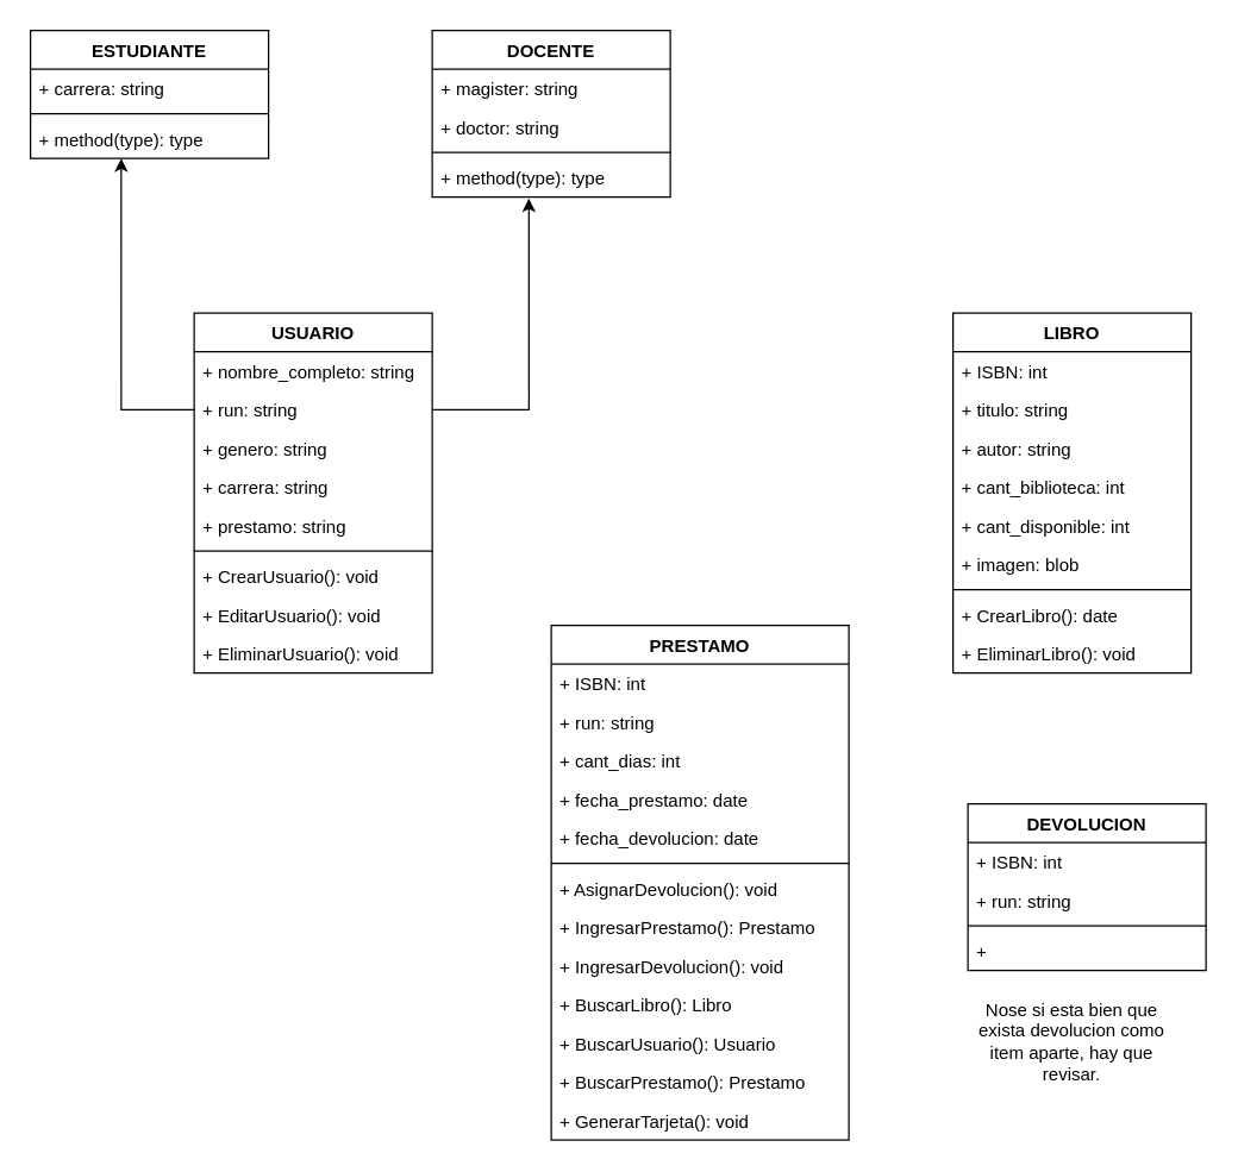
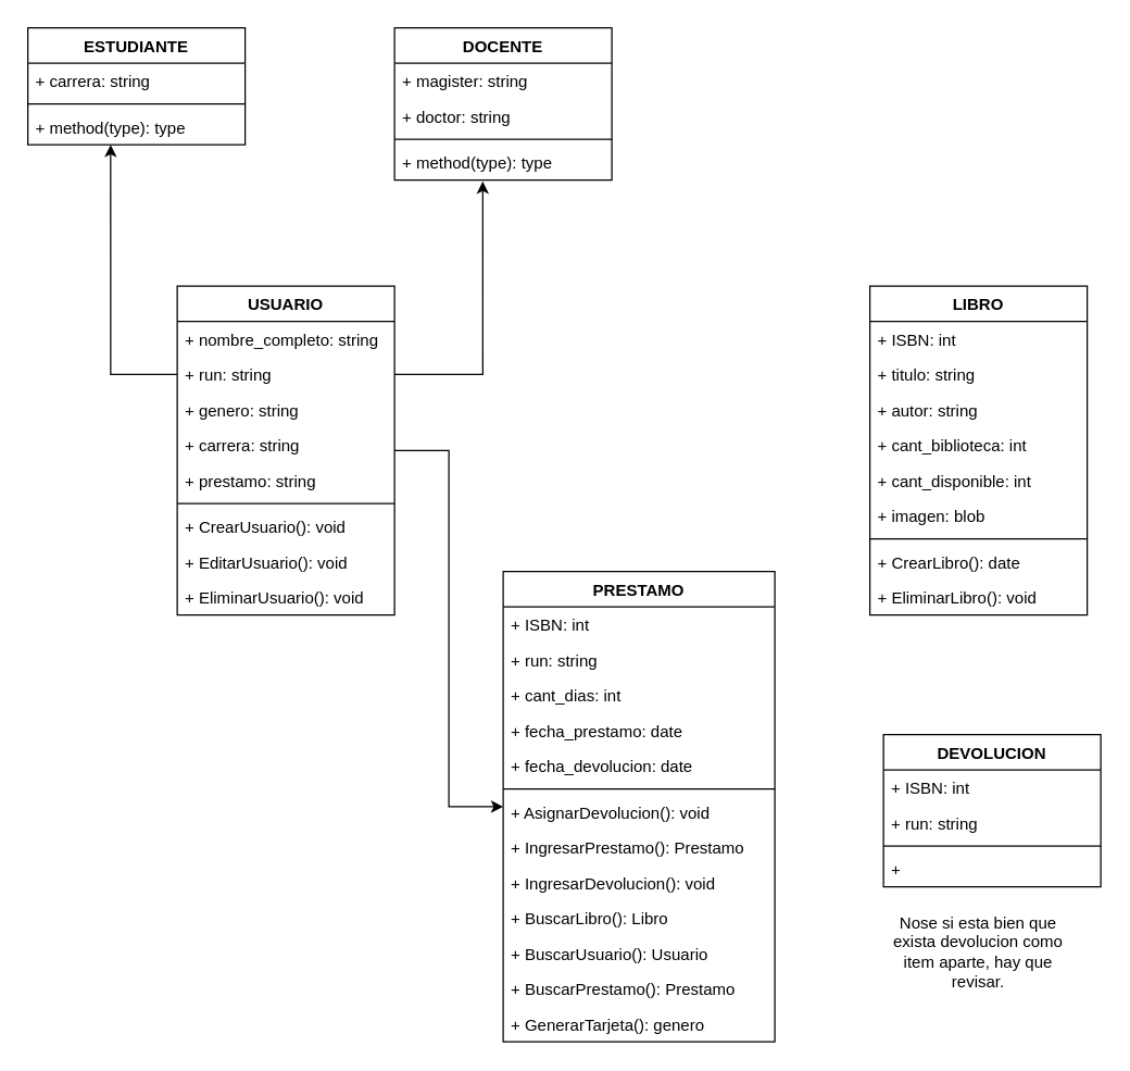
  <mxCell id="0" />
  <mxCell id="1" parent="0" />
  <mxCell id="2" value="DOCENTE" style="swimlane;fontStyle=1;align=center;verticalAlign=top;childLayout=stackLayout;horizontal=1;startSize=26;horizontalStack=0;resizeParent=1;resizeParentMax=0;resizeLast=0;collapsible=1;marginBottom=0;" parent="1" vertex="1"><mxGeometry x="290" y="20" width="160" height="112" as="geometry" /></mxCell>
  <mxCell id="3" value="+ magister: string" style="text;strokeColor=none;fillColor=none;align=left;verticalAlign=top;spacingLeft=4;spacingRight=4;overflow=hidden;rotatable=0;points=[[0,0.5],[1,0.5]];portConstraint=eastwest;" parent="2" vertex="1"><mxGeometry y="26" width="160" height="26" as="geometry" /></mxCell>
  <mxCell id="4" value="+ doctor: string" style="text;strokeColor=none;fillColor=none;align=left;verticalAlign=top;spacingLeft=4;spacingRight=4;overflow=hidden;rotatable=0;points=[[0,0.5],[1,0.5]];portConstraint=eastwest;" parent="2" vertex="1"><mxGeometry y="52" width="160" height="26" as="geometry" /></mxCell>
  <mxCell id="5" value="" style="line;strokeWidth=1;fillColor=none;align=left;verticalAlign=middle;spacingTop=-1;spacingLeft=3;spacingRight=3;rotatable=0;labelPosition=right;points=[];portConstraint=eastwest;strokeColor=inherit;" parent="2" vertex="1"><mxGeometry y="78" width="160" height="8" as="geometry" /></mxCell>
  <mxCell id="6" value="+ method(type): type" style="text;strokeColor=none;fillColor=none;align=left;verticalAlign=top;spacingLeft=4;spacingRight=4;overflow=hidden;rotatable=0;points=[[0,0.5],[1,0.5]];portConstraint=eastwest;" parent="2" vertex="1"><mxGeometry y="86" width="160" height="26" as="geometry" /></mxCell>
  <mxCell id="7" value="ESTUDIANTE" style="swimlane;fontStyle=1;align=center;verticalAlign=top;childLayout=stackLayout;horizontal=1;startSize=26;horizontalStack=0;resizeParent=1;resizeParentMax=0;resizeLast=0;collapsible=1;marginBottom=0;" parent="1" vertex="1"><mxGeometry x="20" y="20" width="160" height="86" as="geometry" /></mxCell>
  <mxCell id="8" value="+ carrera: string" style="text;strokeColor=none;fillColor=none;align=left;verticalAlign=top;spacingLeft=4;spacingRight=4;overflow=hidden;rotatable=0;points=[[0,0.5],[1,0.5]];portConstraint=eastwest;" parent="7" vertex="1"><mxGeometry y="26" width="160" height="26" as="geometry" /></mxCell>
  <mxCell id="9" value="" style="line;strokeWidth=1;fillColor=none;align=left;verticalAlign=middle;spacingTop=-1;spacingLeft=3;spacingRight=3;rotatable=0;labelPosition=right;points=[];portConstraint=eastwest;strokeColor=inherit;" parent="7" vertex="1"><mxGeometry y="52" width="160" height="8" as="geometry" /></mxCell>
  <mxCell id="10" value="+ method(type): type" style="text;strokeColor=none;fillColor=none;align=left;verticalAlign=top;spacingLeft=4;spacingRight=4;overflow=hidden;rotatable=0;points=[[0,0.5],[1,0.5]];portConstraint=eastwest;" parent="7" vertex="1"><mxGeometry y="60" width="160" height="26" as="geometry" /></mxCell>
+ <mxCell id="11" value="" style="edgeStyle=orthogonalEdgeStyle;rounded=0;orthogonalLoop=1;jettySize=auto;html=1;" edge="1" parent="1" source="12" target="34"><mxGeometry relative="1" as="geometry" /></mxCell>
  <mxCell id="12" value="USUARIO" style="swimlane;fontStyle=1;align=center;verticalAlign=top;childLayout=stackLayout;horizontal=1;startSize=26;horizontalStack=0;resizeParent=1;resizeParentMax=0;resizeLast=0;collapsible=1;marginBottom=0;" parent="1" vertex="1"><mxGeometry x="130" y="210" width="160" height="242" as="geometry" /></mxCell>
  <mxCell id="13" value="+ nombre_completo: string" style="text;strokeColor=none;fillColor=none;align=left;verticalAlign=top;spacingLeft=4;spacingRight=4;overflow=hidden;rotatable=0;points=[[0,0.5],[1,0.5]];portConstraint=eastwest;" parent="12" vertex="1"><mxGeometry y="26" width="160" height="26" as="geometry" /></mxCell>
  <mxCell id="14" value="+ run: string" style="text;strokeColor=none;fillColor=none;align=left;verticalAlign=top;spacingLeft=4;spacingRight=4;overflow=hidden;rotatable=0;points=[[0,0.5],[1,0.5]];portConstraint=eastwest;" parent="12" vertex="1"><mxGeometry y="52" width="160" height="26" as="geometry" /></mxCell>
  <mxCell id="15" value="+ genero: string" style="text;strokeColor=none;fillColor=none;align=left;verticalAlign=top;spacingLeft=4;spacingRight=4;overflow=hidden;rotatable=0;points=[[0,0.5],[1,0.5]];portConstraint=eastwest;" parent="12" vertex="1"><mxGeometry y="78" width="160" height="26" as="geometry" /></mxCell>
  <mxCell id="16" value="+ carrera: string" style="text;strokeColor=none;fillColor=none;align=left;verticalAlign=top;spacingLeft=4;spacingRight=4;overflow=hidden;rotatable=0;points=[[0,0.5],[1,0.5]];portConstraint=eastwest;" vertex="1" parent="12"><mxGeometry y="104" width="160" height="26" as="geometry" /></mxCell>
  <mxCell id="17" value="+ prestamo: string" style="text;strokeColor=none;fillColor=none;align=left;verticalAlign=top;spacingLeft=4;spacingRight=4;overflow=hidden;rotatable=0;points=[[0,0.5],[1,0.5]];portConstraint=eastwest;" vertex="1" parent="12"><mxGeometry y="130" width="160" height="26" as="geometry" /></mxCell>
  <mxCell id="18" value="" style="line;strokeWidth=1;fillColor=none;align=left;verticalAlign=middle;spacingTop=-1;spacingLeft=3;spacingRight=3;rotatable=0;labelPosition=right;points=[];portConstraint=eastwest;strokeColor=inherit;" parent="12" vertex="1"><mxGeometry y="156" width="160" height="8" as="geometry" /></mxCell>
  <mxCell id="19" value="+ CrearUsuario(): void" style="text;strokeColor=none;fillColor=none;align=left;verticalAlign=top;spacingLeft=4;spacingRight=4;overflow=hidden;rotatable=0;points=[[0,0.5],[1,0.5]];portConstraint=eastwest;" parent="12" vertex="1"><mxGeometry y="164" width="160" height="26" as="geometry" /></mxCell>
  <mxCell id="20" value="+ EditarUsuario(): void" style="text;strokeColor=none;fillColor=none;align=left;verticalAlign=top;spacingLeft=4;spacingRight=4;overflow=hidden;rotatable=0;points=[[0,0.5],[1,0.5]];portConstraint=eastwest;" vertex="1" parent="12"><mxGeometry y="190" width="160" height="26" as="geometry" /></mxCell>
  <mxCell id="21" value="+ EliminarUsuario(): void" style="text;strokeColor=none;fillColor=none;align=left;verticalAlign=top;spacingLeft=4;spacingRight=4;overflow=hidden;rotatable=0;points=[[0,0.5],[1,0.5]];portConstraint=eastwest;" vertex="1" parent="12"><mxGeometry y="216" width="160" height="26" as="geometry" /></mxCell>
  <mxCell id="22" value="LIBRO" style="swimlane;fontStyle=1;align=center;verticalAlign=top;childLayout=stackLayout;horizontal=1;startSize=26;horizontalStack=0;resizeParent=1;resizeParentMax=0;resizeLast=0;collapsible=1;marginBottom=0;" parent="1" vertex="1"><mxGeometry x="640" y="210" width="160" height="242" as="geometry" /></mxCell>
  <mxCell id="23" value="+ ISBN: int" style="text;strokeColor=none;fillColor=none;align=left;verticalAlign=top;spacingLeft=4;spacingRight=4;overflow=hidden;rotatable=0;points=[[0,0.5],[1,0.5]];portConstraint=eastwest;" parent="22" vertex="1"><mxGeometry y="26" width="160" height="26" as="geometry" /></mxCell>
  <mxCell id="24" value="+ titulo: string" style="text;strokeColor=none;fillColor=none;align=left;verticalAlign=top;spacingLeft=4;spacingRight=4;overflow=hidden;rotatable=0;points=[[0,0.5],[1,0.5]];portConstraint=eastwest;" vertex="1" parent="22"><mxGeometry y="52" width="160" height="26" as="geometry" /></mxCell>
  <mxCell id="25" value="+ autor: string" style="text;strokeColor=none;fillColor=none;align=left;verticalAlign=top;spacingLeft=4;spacingRight=4;overflow=hidden;rotatable=0;points=[[0,0.5],[1,0.5]];portConstraint=eastwest;" vertex="1" parent="22"><mxGeometry y="78" width="160" height="26" as="geometry" /></mxCell>
  <mxCell id="26" value="+ cant_biblioteca: int" style="text;strokeColor=none;fillColor=none;align=left;verticalAlign=top;spacingLeft=4;spacingRight=4;overflow=hidden;rotatable=0;points=[[0,0.5],[1,0.5]];portConstraint=eastwest;" vertex="1" parent="22"><mxGeometry y="104" width="160" height="26" as="geometry" /></mxCell>
  <mxCell id="27" value="+ cant_disponible: int" style="text;strokeColor=none;fillColor=none;align=left;verticalAlign=top;spacingLeft=4;spacingRight=4;overflow=hidden;rotatable=0;points=[[0,0.5],[1,0.5]];portConstraint=eastwest;" vertex="1" parent="22"><mxGeometry y="130" width="160" height="26" as="geometry" /></mxCell>
  <mxCell id="28" value="+ imagen: blob " style="text;strokeColor=none;fillColor=none;align=left;verticalAlign=top;spacingLeft=4;spacingRight=4;overflow=hidden;rotatable=0;points=[[0,0.5],[1,0.5]];portConstraint=eastwest;" vertex="1" parent="22"><mxGeometry y="156" width="160" height="26" as="geometry" /></mxCell>
  <mxCell id="29" value="" style="line;strokeWidth=1;fillColor=none;align=left;verticalAlign=middle;spacingTop=-1;spacingLeft=3;spacingRight=3;rotatable=0;labelPosition=right;points=[];portConstraint=eastwest;strokeColor=inherit;" parent="22" vertex="1"><mxGeometry y="182" width="160" height="8" as="geometry" /></mxCell>
  <mxCell id="30" value="+ CrearLibro(): date" style="text;strokeColor=none;fillColor=none;align=left;verticalAlign=top;spacingLeft=4;spacingRight=4;overflow=hidden;rotatable=0;points=[[0,0.5],[1,0.5]];portConstraint=eastwest;" parent="22" vertex="1"><mxGeometry y="190" width="160" height="26" as="geometry" /></mxCell>
  <mxCell id="31" value="+ EliminarLibro(): void" style="text;strokeColor=none;fillColor=none;align=left;verticalAlign=top;spacingLeft=4;spacingRight=4;overflow=hidden;rotatable=0;points=[[0,0.5],[1,0.5]];portConstraint=eastwest;" vertex="1" parent="22"><mxGeometry y="216" width="160" height="26" as="geometry" /></mxCell>
  <mxCell id="32" style="edgeStyle=orthogonalEdgeStyle;rounded=0;orthogonalLoop=1;jettySize=auto;html=1;entryX=0.381;entryY=1;entryDx=0;entryDy=0;entryPerimeter=0;" edge="1" parent="1" source="14" target="10"><mxGeometry relative="1" as="geometry"><mxPoint x="60" y="170" as="targetPoint" /></mxGeometry></mxCell>
  <mxCell id="33" style="edgeStyle=orthogonalEdgeStyle;rounded=0;orthogonalLoop=1;jettySize=auto;html=1;entryX=0.406;entryY=1.038;entryDx=0;entryDy=0;entryPerimeter=0;" edge="1" parent="1" source="14" target="6"><mxGeometry relative="1" as="geometry" /></mxCell>
  <mxCell id="34" value="PRESTAMO" style="swimlane;fontStyle=1;align=center;verticalAlign=top;childLayout=stackLayout;horizontal=1;startSize=26;horizontalStack=0;resizeParent=1;resizeParentMax=0;resizeLast=0;collapsible=1;marginBottom=0;" vertex="1" parent="1"><mxGeometry x="370" y="420" width="200" height="346" as="geometry" /></mxCell>
  <mxCell id="35" value="+ ISBN: int" style="text;strokeColor=none;fillColor=none;align=left;verticalAlign=top;spacingLeft=4;spacingRight=4;overflow=hidden;rotatable=0;points=[[0,0.5],[1,0.5]];portConstraint=eastwest;" vertex="1" parent="34"><mxGeometry y="26" width="200" height="26" as="geometry" /></mxCell>
  <mxCell id="36" value="+ run: string" style="text;strokeColor=none;fillColor=none;align=left;verticalAlign=top;spacingLeft=4;spacingRight=4;overflow=hidden;rotatable=0;points=[[0,0.5],[1,0.5]];portConstraint=eastwest;" vertex="1" parent="34"><mxGeometry y="52" width="200" height="26" as="geometry" /></mxCell>
  <mxCell id="37" value="+ cant_dias: int" style="text;strokeColor=none;fillColor=none;align=left;verticalAlign=top;spacingLeft=4;spacingRight=4;overflow=hidden;rotatable=0;points=[[0,0.5],[1,0.5]];portConstraint=eastwest;" vertex="1" parent="34"><mxGeometry y="78" width="200" height="26" as="geometry" /></mxCell>
  <mxCell id="38" value="+ fecha_prestamo: date" style="text;strokeColor=none;fillColor=none;align=left;verticalAlign=top;spacingLeft=4;spacingRight=4;overflow=hidden;rotatable=0;points=[[0,0.5],[1,0.5]];portConstraint=eastwest;" vertex="1" parent="34"><mxGeometry y="104" width="200" height="26" as="geometry" /></mxCell>
  <mxCell id="39" value="+ fecha_devolucion: date" style="text;strokeColor=none;fillColor=none;align=left;verticalAlign=top;spacingLeft=4;spacingRight=4;overflow=hidden;rotatable=0;points=[[0,0.5],[1,0.5]];portConstraint=eastwest;" vertex="1" parent="34"><mxGeometry y="130" width="200" height="26" as="geometry" /></mxCell>
  <mxCell id="40" value="" style="line;strokeWidth=1;fillColor=none;align=left;verticalAlign=middle;spacingTop=-1;spacingLeft=3;spacingRight=3;rotatable=0;labelPosition=right;points=[];portConstraint=eastwest;strokeColor=inherit;" vertex="1" parent="34"><mxGeometry y="156" width="200" height="8" as="geometry" /></mxCell>
  <mxCell id="41" value="+ AsignarDevolucion(): void" style="text;strokeColor=none;fillColor=none;align=left;verticalAlign=top;spacingLeft=4;spacingRight=4;overflow=hidden;rotatable=0;points=[[0,0.5],[1,0.5]];portConstraint=eastwest;" vertex="1" parent="34"><mxGeometry y="164" width="200" height="26" as="geometry" /></mxCell>
  <mxCell id="42" value="+ IngresarPrestamo(): Prestamo" style="text;strokeColor=none;fillColor=none;align=left;verticalAlign=top;spacingLeft=4;spacingRight=4;overflow=hidden;rotatable=0;points=[[0,0.5],[1,0.5]];portConstraint=eastwest;" vertex="1" parent="34"><mxGeometry y="190" width="200" height="26" as="geometry" /></mxCell>
  <mxCell id="43" value="+ IngresarDevolucion(): void" style="text;strokeColor=none;fillColor=none;align=left;verticalAlign=top;spacingLeft=4;spacingRight=4;overflow=hidden;rotatable=0;points=[[0,0.5],[1,0.5]];portConstraint=eastwest;" vertex="1" parent="34"><mxGeometry y="216" width="200" height="26" as="geometry" /></mxCell>
  <mxCell id="44" value="+ BuscarLibro(): Libro" style="text;strokeColor=none;fillColor=none;align=left;verticalAlign=top;spacingLeft=4;spacingRight=4;overflow=hidden;rotatable=0;points=[[0,0.5],[1,0.5]];portConstraint=eastwest;" vertex="1" parent="34"><mxGeometry y="242" width="200" height="26" as="geometry" /></mxCell>
  <mxCell id="45" value="+ BuscarUsuario(): Usuario" style="text;strokeColor=none;fillColor=none;align=left;verticalAlign=top;spacingLeft=4;spacingRight=4;overflow=hidden;rotatable=0;points=[[0,0.5],[1,0.5]];portConstraint=eastwest;" vertex="1" parent="34"><mxGeometry y="268" width="200" height="26" as="geometry" /></mxCell>
  <mxCell id="46" value="+ BuscarPrestamo(): Prestamo" style="text;strokeColor=none;fillColor=none;align=left;verticalAlign=top;spacingLeft=4;spacingRight=4;overflow=hidden;rotatable=0;points=[[0,0.5],[1,0.5]];portConstraint=eastwest;" vertex="1" parent="34"><mxGeometry y="294" width="200" height="26" as="geometry" /></mxCell>
- <mxCell id="47" value="+ GenerarTarjeta(): void" style="text;strokeColor=none;fillColor=none;align=left;verticalAlign=top;spacingLeft=4;spacingRight=4;overflow=hidden;rotatable=0;points=[[0,0.5],[1,0.5]];portConstraint=eastwest;" vertex="1" parent="34"><mxGeometry y="320" width="200" height="26" as="geometry" /></mxCell>
+ <mxCell id="47" value="+ GenerarTarjeta(): genero" style="text;strokeColor=none;fillColor=none;align=left;verticalAlign=top;spacingLeft=4;spacingRight=4;overflow=hidden;rotatable=0;points=[[0,0.5],[1,0.5]];portConstraint=eastwest;" vertex="1" parent="34"><mxGeometry y="320" width="200" height="26" as="geometry" /></mxCell>
  <mxCell id="48" value="DEVOLUCION" style="swimlane;fontStyle=1;align=center;verticalAlign=top;childLayout=stackLayout;horizontal=1;startSize=26;horizontalStack=0;resizeParent=1;resizeParentMax=0;resizeLast=0;collapsible=1;marginBottom=0;" vertex="1" parent="1"><mxGeometry x="650" y="540" width="160" height="112" as="geometry" /></mxCell>
  <mxCell id="49" value="+ ISBN: int" style="text;strokeColor=none;fillColor=none;align=left;verticalAlign=top;spacingLeft=4;spacingRight=4;overflow=hidden;rotatable=0;points=[[0,0.5],[1,0.5]];portConstraint=eastwest;" vertex="1" parent="48"><mxGeometry y="26" width="160" height="26" as="geometry" /></mxCell>
  <mxCell id="50" value="+ run: string" style="text;strokeColor=none;fillColor=none;align=left;verticalAlign=top;spacingLeft=4;spacingRight=4;overflow=hidden;rotatable=0;points=[[0,0.5],[1,0.5]];portConstraint=eastwest;" vertex="1" parent="48"><mxGeometry y="52" width="160" height="26" as="geometry" /></mxCell>
  <mxCell id="51" value="" style="line;strokeWidth=1;fillColor=none;align=left;verticalAlign=middle;spacingTop=-1;spacingLeft=3;spacingRight=3;rotatable=0;labelPosition=right;points=[];portConstraint=eastwest;strokeColor=inherit;" vertex="1" parent="48"><mxGeometry y="78" width="160" height="8" as="geometry" /></mxCell>
  <mxCell id="52" value="+ " style="text;strokeColor=none;fillColor=none;align=left;verticalAlign=top;spacingLeft=4;spacingRight=4;overflow=hidden;rotatable=0;points=[[0,0.5],[1,0.5]];portConstraint=eastwest;" vertex="1" parent="48"><mxGeometry y="86" width="160" height="26" as="geometry" /></mxCell>
  <mxCell id="53" value="Nose si esta bien que exista devolucion como item aparte, hay que revisar." style="text;html=1;strokeColor=none;fillColor=none;align=center;verticalAlign=middle;whiteSpace=wrap;rounded=0;" vertex="1" parent="1"><mxGeometry x="650" y="670" width="140" height="60" as="geometry" /></mxCell>
